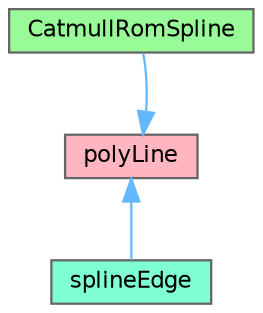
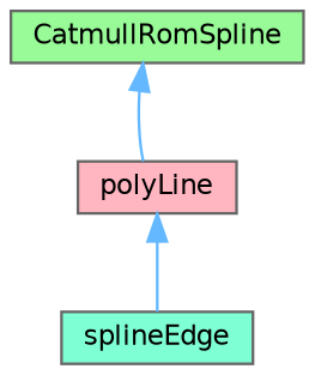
  digraph {
    node [color=gray40 fontname=Helvetica fontsize=10 shape=box style=filled]
    edge [color=steelblue1 dir=back fontname=Helvetica fontsize=10 labelfontname=Helvetica labelfontsize=10 style=solid]
    n1 [fillcolor=palegreen fontcolor=black height=0.2 label=CatmullRomSpline width=0.4]
    n2 [fillcolor=aquamarine height=0.2 label=splineEdge width=0.4]
    n3 [fillcolor=lightpink height=0.2 label=polyLine width=0.4]
-   n3 -> n1
+   n1 -> n3
    n3 -> n2
  }
